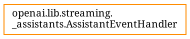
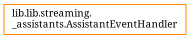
  digraph {
    rankdir=LR
    fontname="Noto Serif"
-   n1 [color=darkorange fillcolor=white fontname="Noto Serif" fontsize=10 height=0.2 label="openai.lib.streaming.\l_assistants.AssistantEventHandler" shape=record style=filled width=0.4]
+   n1 [color=darkorange fillcolor=white fontname="Noto Serif" fontsize=10 height=0.2 label="lib.lib.streaming.\l_assistants.AssistantEventHandler" shape=record style=filled width=0.4]
  }
